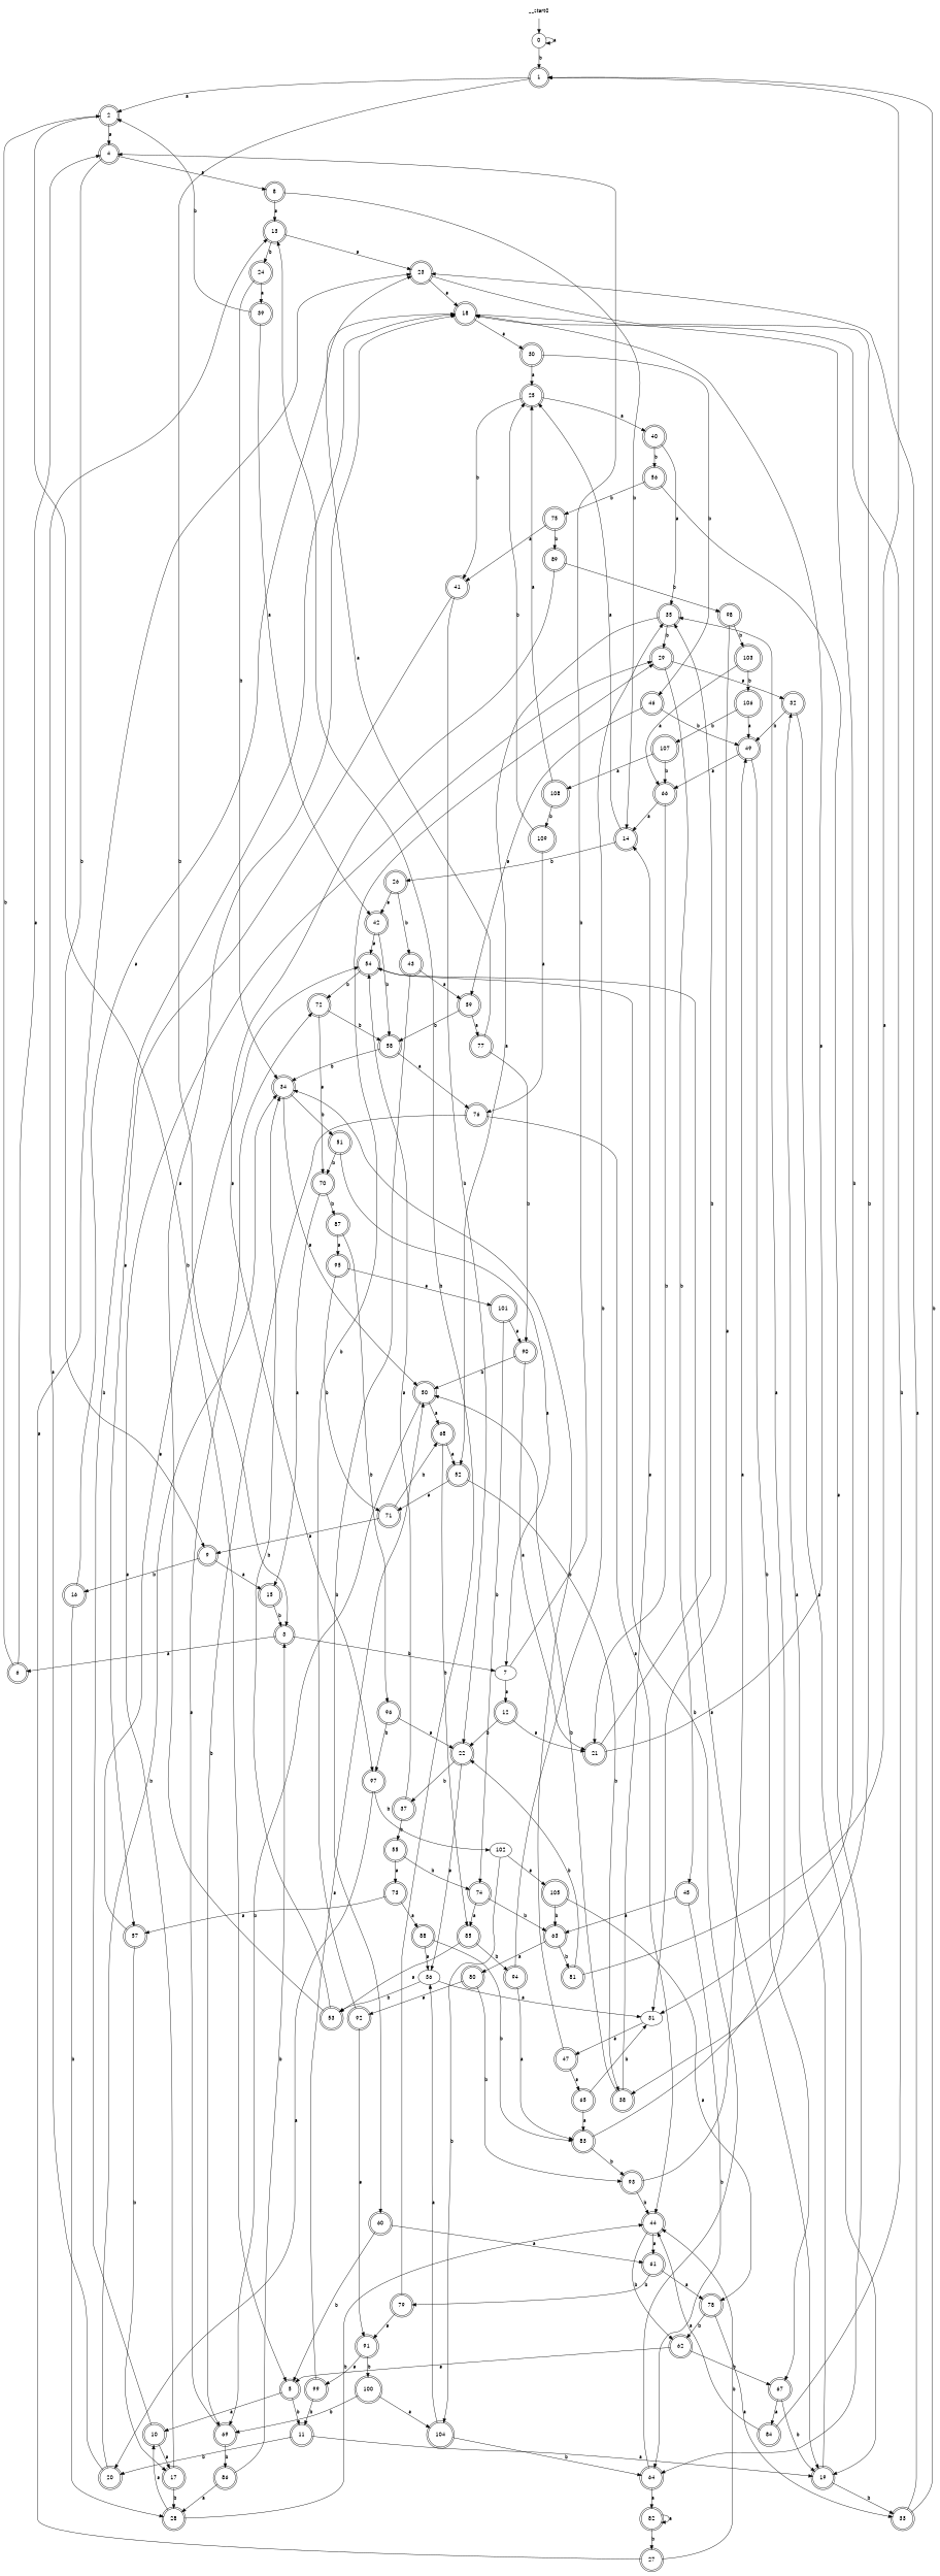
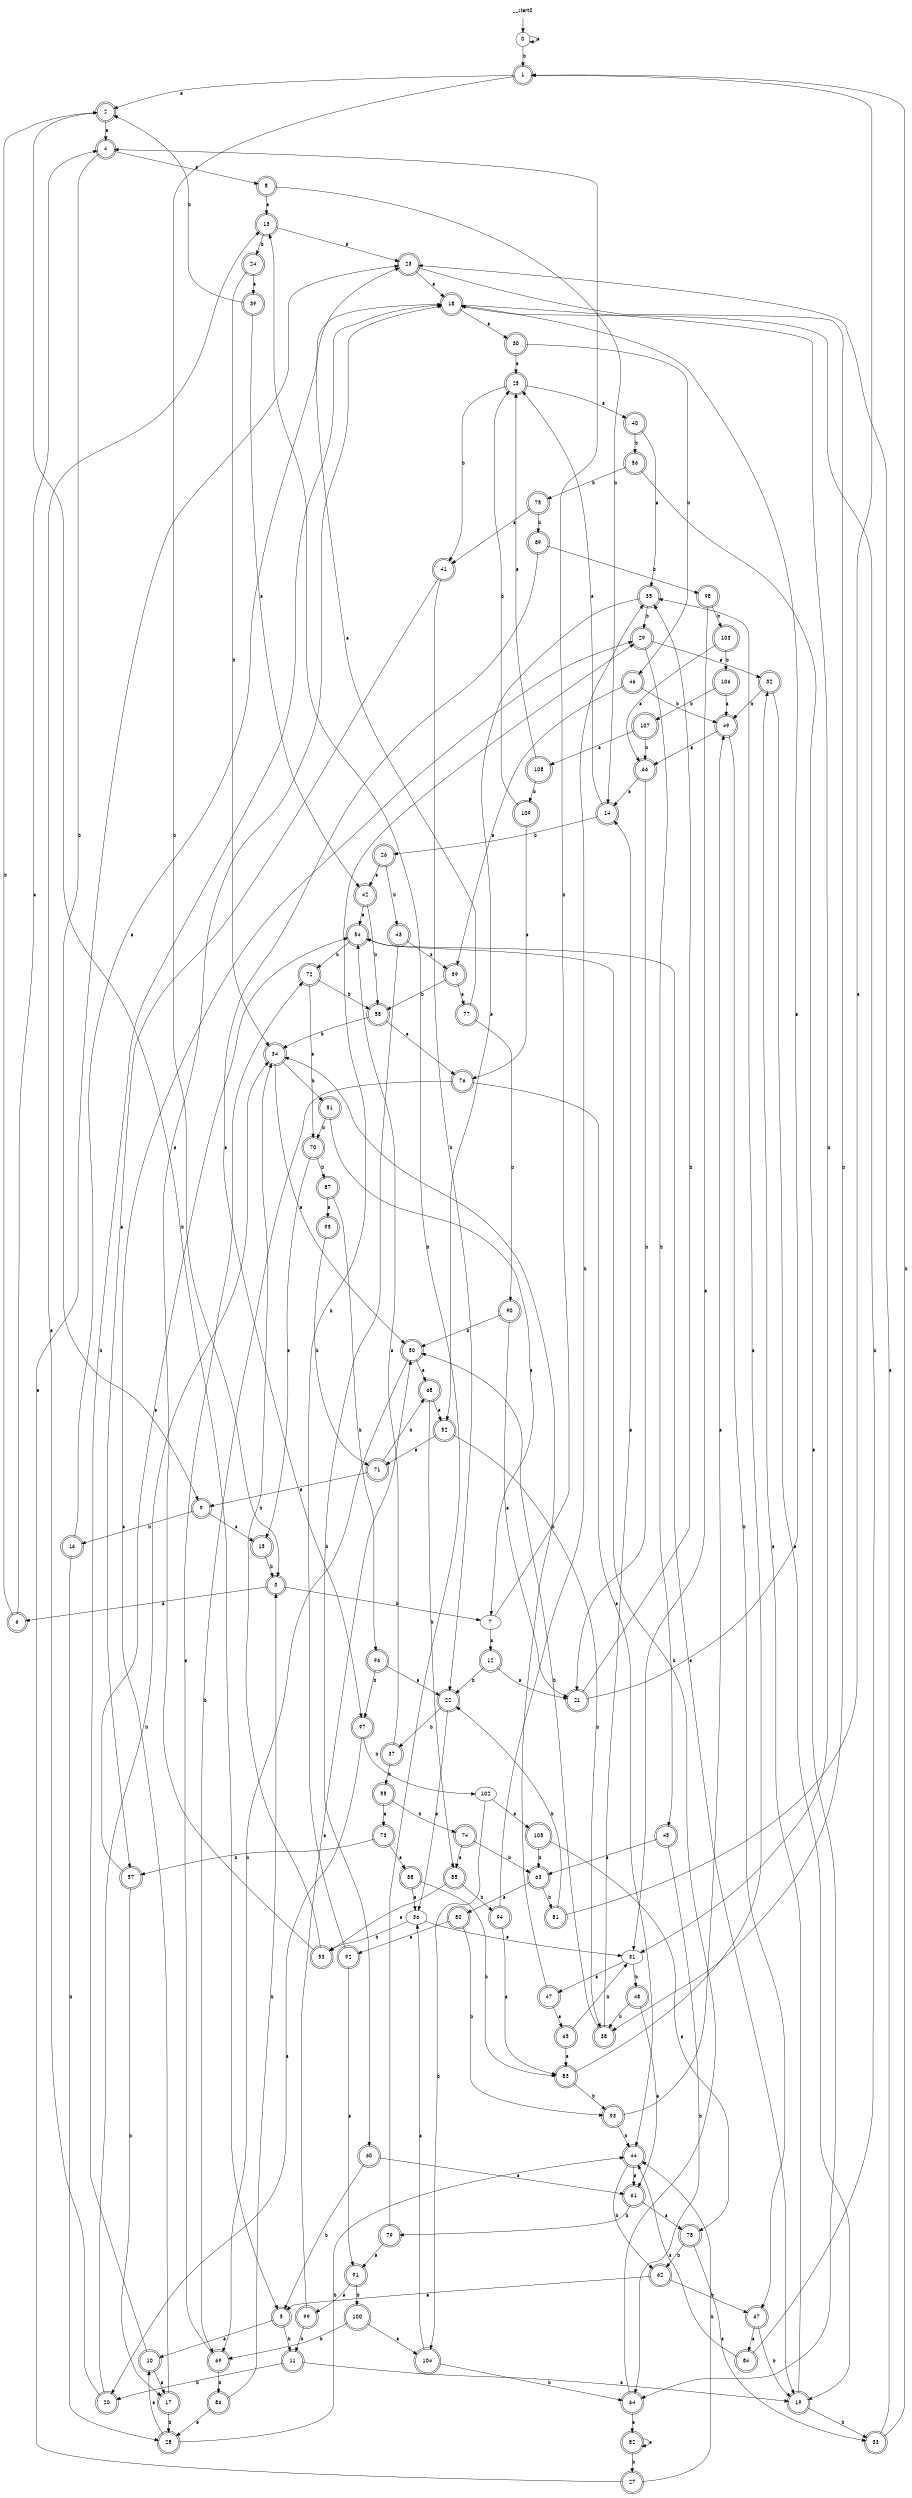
  digraph {
    fontname=Lato
    node [fontname=Lato shape=doublecircle]
    edge [fontname=Lato]
    __start0 [shape=none]
    0 [shape=circle]
    1
    2
    3
    4
    5
    6
    7 [shape=""]
    8
    9
    10
    11
    12
    13
    14
    15
    16
    17
    18
    19
    20
    21
    22
    23
    24
    25
    26
    28
    29
    30
    31 [shape=""]
    32
    33
    34
    35
    36 [shape=""]
    37
    38
    39
    40
    41
    42
    43
    27
    44
    45
    46
    47
+   48
    49
    50
    51
    52
    53
    54
    55
    56
    57
    58
    59
    60
    61
    62
    63
    64
    65
    66
    67
    68
    69
    70
    71
    72
    73
    74
    75
    76
    77
    78
    79
    80
    81
    82
    83
    84
    85
    86
    87
    88
    89
    90
    91
    92
    93
    94
    95
    96
    97
    98
    99
    100
-   101
    102 [shape=""]
    103
    104
    105
    106
    107
    108
    109
    __start0 -> 0
    0 -> 0 [label=a]
    0 -> 1 [label=b]
    1 -> 2 [label=a]
    1 -> 3 [label=b]
    2 -> 4 [label=a]
    2 -> 5 [label=b]
    3 -> 6 [label=a]
    3 -> 7 [label=b]
    4 -> 8 [label=a]
    4 -> 9 [label=b]
    5 -> 10 [label=a]
    5 -> 11 [label=b]
    6 -> 2 [label=b]
    6 -> 4 [label=a]
    7 -> 4 [label=b]
    7 -> 12 [label=a]
    8 -> 13 [label=a]
    8 -> 14 [label=b]
    9 -> 15 [label=a]
    9 -> 16 [label=b]
    10 -> 17 [label=a]
    10 -> 18 [label=b]
    11 -> 19 [label=a]
    11 -> 20 [label=b]
    12 -> 21 [label=a]
    12 -> 22 [label=b]
    13 -> 23 [label=a]
    13 -> 24 [label=b]
    14 -> 25 [label=a]
    14 -> 26 [label=b]
    15 -> 3 [label=b]
    16 -> 18 [label=a]
    16 -> 28 [label=b]
    17 -> 28 [label=b]
    17 -> 29 [label=a]
    18 -> 30 [label=a]
    18 -> 31 [label=b]
    19 -> 32 [label=a]
    19 -> 33 [label=b]
    20 -> 13 [label=a]
    20 -> 34 [label=b]
    21 -> 18 [label=a]
    21 -> 35 [label=b]
    22 -> 36 [label=a]
    22 -> 37 [label=b]
    23 -> 18 [label=a]
    23 -> 38 [label=b]
    24 -> 34 [label=b]
    24 -> 39 [label=a]
    25 -> 40 [label=a]
    25 -> 41 [label=b]
    26 -> 42 [label=a]
    26 -> 43 [label=b]
    28 -> 10 [label=a]
    28 -> 44 [label=b]
    29 -> 32 [label=a]
    29 -> 45 [label=b]
    30 -> 25 [label=a]
    30 -> 46 [label=b]
    31 -> 47 [label=a]
+   31 -> 48 [label=b]
    32 -> 19 [label=a]
    32 -> 49 [label=b]
    33 -> 1 [label=b]
    33 -> 23 [label=a]
    34 -> 50 [label=a]
    34 -> 51 [label=b]
    35 -> 29 [label=b]
    35 -> 52 [label=a]
    36 -> 31 [label=a]
    36 -> 53 [label=b]
    37 -> 54 [label=a]
    37 -> 55 [label=b]
    38 -> 14 [label=a]
    38 -> 50 [label=b]
    39 -> 2 [label=b]
    39 -> 42 [label=a]
    40 -> 35 [label=a]
    40 -> 56 [label=b]
    41 -> 22 [label=b]
    41 -> 57 [label=a]
    42 -> 54 [label=a]
    42 -> 58 [label=b]
    43 -> 59 [label=a]
    43 -> 60 [label=b]
    27 -> 23 [label=a]
    27 -> 44 [label=b]
    44 -> 61 [label=a]
    44 -> 62 [label=b]
    45 -> 63 [label=a]
    45 -> 64 [label=b]
    46 -> 49 [label=b]
    46 -> 59 [label=a]
    47 -> 34 [label=b]
    47 -> 65 [label=a]
+   48 -> 38 [label=b]
+   48 -> 61 [label=a]
    49 -> 66 [label=a]
    49 -> 67 [label=b]
    50 -> 68 [label=a]
    50 -> 69 [label=b]
    51 -> 7 [label=a]
    51 -> 70 [label=b]
    52 -> 38 [label=b]
    52 -> 71 [label=a]
    53 -> 18 [label=a]
    53 -> 34 [label=b]
    54 -> 19 [label=a]
    54 -> 72 [label=b]
    55 -> 73 [label=a]
    55 -> 74 [label=b]
    56 -> 64 [label=a]
    56 -> 75 [label=b]
    57 -> 17 [label=b]
    57 -> 54 [label=a]
    58 -> 34 [label=b]
    58 -> 76 [label=a]
    59 -> 58 [label=b]
    59 -> 77 [label=a]
    60 -> 5 [label=b]
    60 -> 61 [label=a]
    61 -> 78 [label=a]
    61 -> 79 [label=b]
    62 -> 5 [label=a]
    62 -> 67 [label=b]
    63 -> 80 [label=a]
    63 -> 81 [label=b]
    64 -> 54 [label=b]
    64 -> 82 [label=a]
    65 -> 31 [label=b]
    65 -> 83 [label=a]
    66 -> 14 [label=a]
    66 -> 21 [label=b]
    67 -> 19 [label=b]
    67 -> 84 [label=a]
    68 -> 52 [label=a]
    68 -> 85 [label=b]
    69 -> 72 [label=a]
    69 -> 86 [label=b]
    70 -> 15 [label=a]
    70 -> 87 [label=b]
    71 -> 9 [label=a]
    71 -> 68 [label=b]
    72 -> 58 [label=b]
    72 -> 70 [label=a]
-   73 -> 57 [label=a]
+   73 -> 57 [label=b]
    73 -> 88 [label=a]
    74 -> 63 [label=b]
    74 -> 85 [label=a]
    75 -> 41 [label=a]
    75 -> 89 [label=b]
    76 -> 44 [label=a]
    76 -> 69 [label=b]
    77 -> 23 [label=a]
    77 -> 90 [label=b]
    78 -> 33 [label=a]
    78 -> 62 [label=b]
    79 -> 13 [label=b]
    79 -> 91 [label=a]
    80 -> 92 [label=a]
    80 -> 93 [label=b]
    81 -> 1 [label=a]
    81 -> 22 [label=b]
    82 -> 27 [label=b]
    82 -> 82 [label=a]
    83 -> 35 [label=a]
    83 -> 93 [label=b]
    84 -> 18 [label=b]
    84 -> 44 [label=a]
    85 -> 53 [label=a]
    85 -> 94 [label=b]
    86 -> 3 [label=b]
    86 -> 28 [label=a]
    87 -> 95 [label=a]
    87 -> 96 [label=b]
    88 -> 36 [label=a]
    88 -> 83 [label=b]
    89 -> 97 [label=a]
    89 -> 98 [label=b]
    90 -> 21 [label=a]
    90 -> 50 [label=b]
    91 -> 99 [label=a]
    91 -> 100 [label=b]
    92 -> 29 [label=b]
    92 -> 91 [label=a]
    93 -> 44 [label=b]
    93 -> 49 [label=a]
    94 -> 35 [label=b]
    94 -> 83 [label=a]
    95 -> 71 [label=b]
-   95 -> 101 [label=a]
    96 -> 22 [label=a]
    96 -> 97 [label=b]
    97 -> 20 [label=a]
    97 -> 102 [label=b]
    98 -> 31 [label=a]
    98 -> 103 [label=b]
    99 -> 11 [label=b]
    99 -> 50 [label=a]
    100 -> 69 [label=b]
    100 -> 104 [label=a]
-   101 -> 74 [label=b]
-   101 -> 90 [label=a]
    102 -> 104 [label=b]
    102 -> 105 [label=a]
    103 -> 66 [label=a]
    103 -> 106 [label=b]
    104 -> 36 [label=a]
    104 -> 64 [label=b]
    105 -> 63 [label=b]
    105 -> 78 [label=a]
    106 -> 49 [label=a]
    106 -> 107 [label=b]
    107 -> 66 [label=b]
    107 -> 108 [label=a]
    108 -> 25 [label=a]
    108 -> 109 [label=b]
    109 -> 25 [label=b]
    109 -> 76 [label=a]
  }
